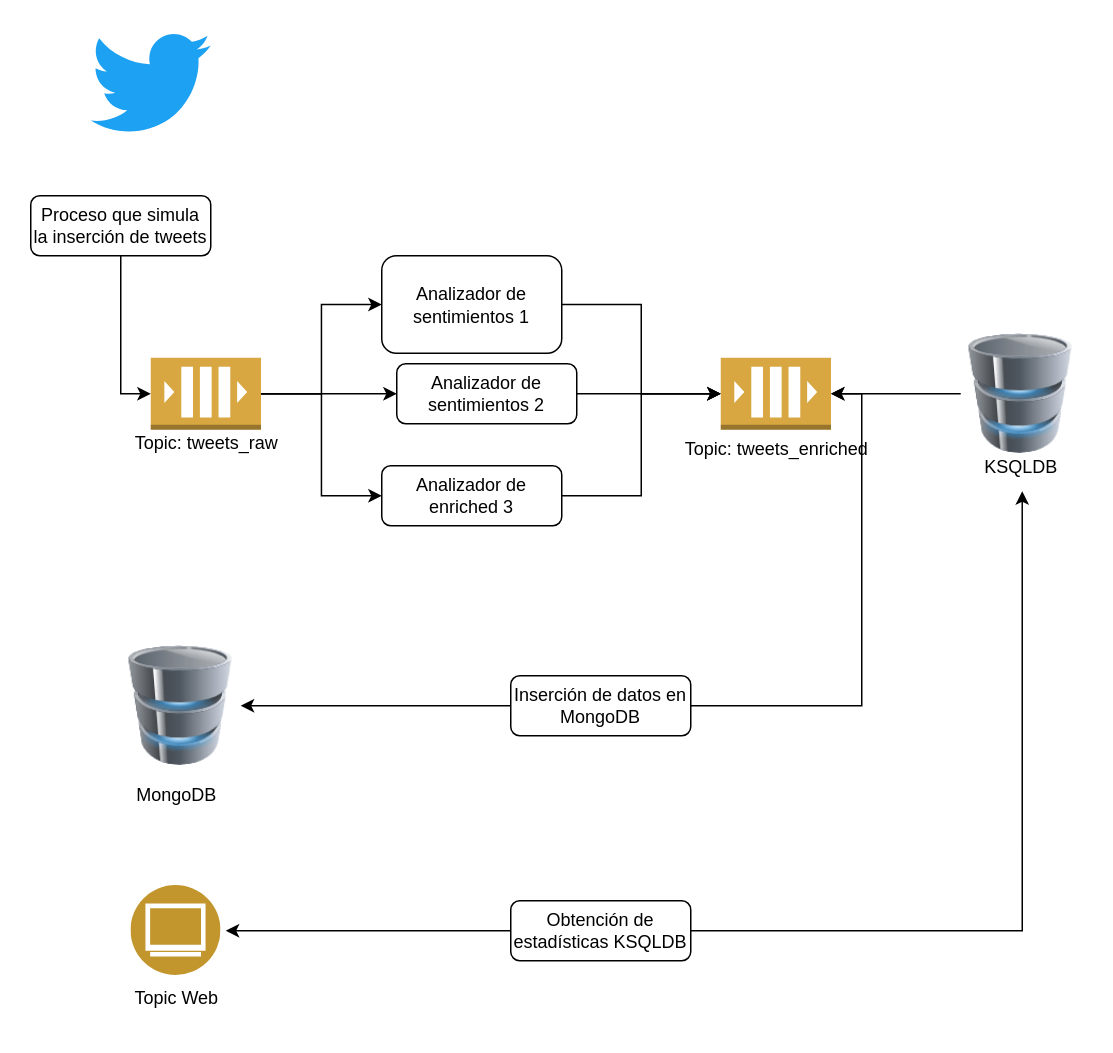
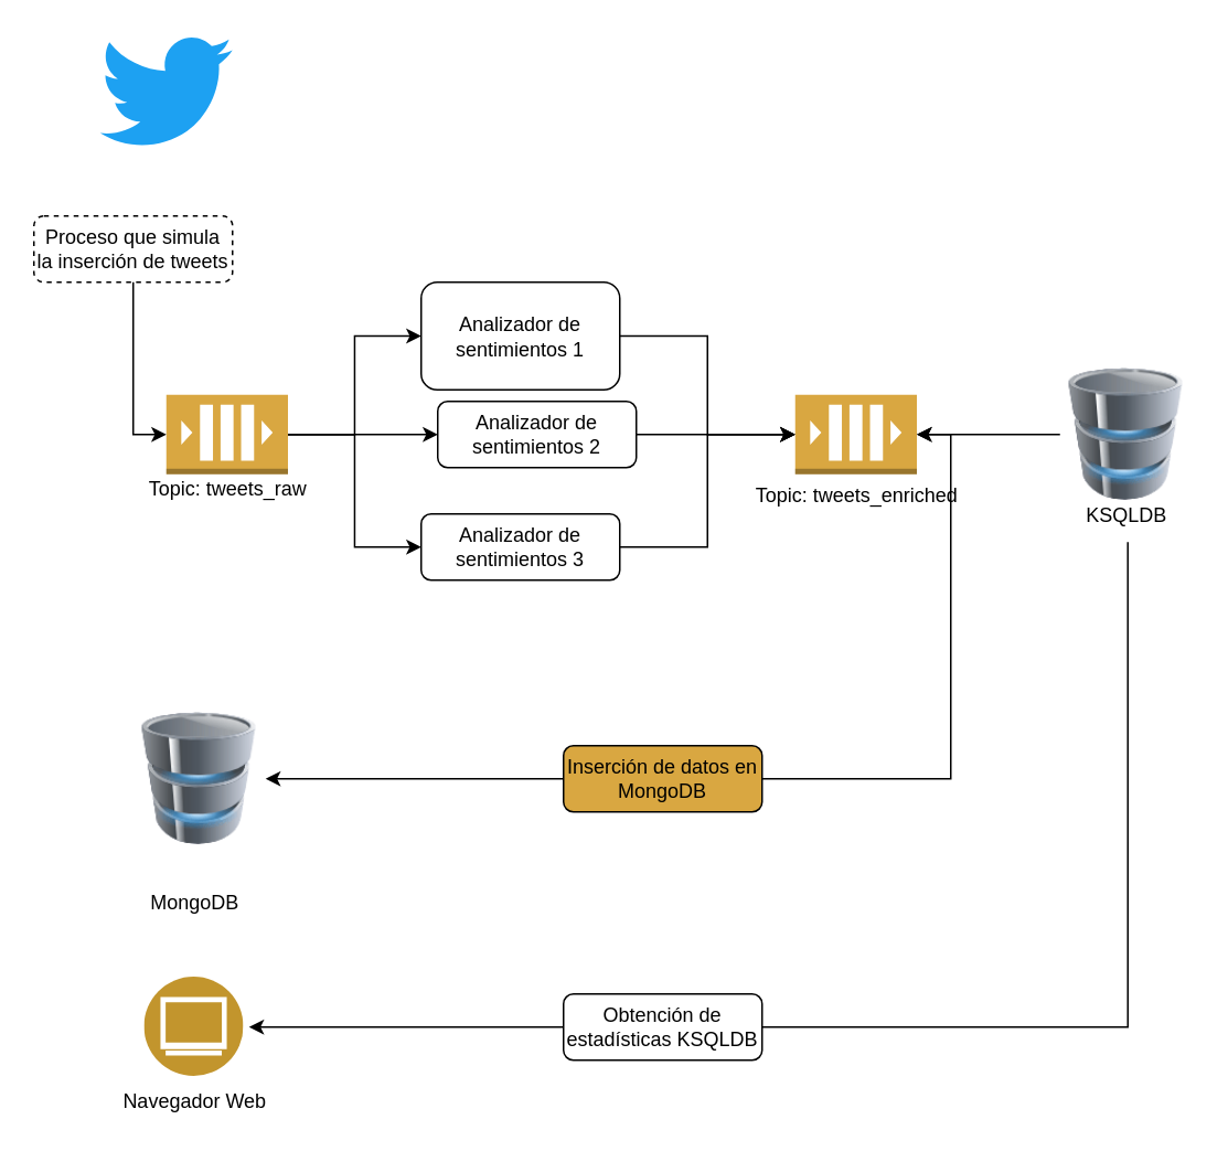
  <mxCell id="0" />
  <mxCell id="1" parent="0" />
  <mxCell id="2" value="" style="dashed=0;outlineConnect=0;html=1;align=center;labelPosition=center;verticalLabelPosition=bottom;verticalAlign=top;shape=mxgraph.weblogos.twitter;fillColor=#1DA1F2;strokeColor=none" vertex="1" parent="1"><mxGeometry x="60" y="20" width="80" height="70" as="geometry" /></mxCell>
- <mxCell id="3" value="Proceso que simula la inserción de tweets" style="rounded=1;whiteSpace=wrap;html=1;fontSize=12;glass=0;strokeWidth=1;shadow=0;" vertex="1" parent="1"><mxGeometry x="20" y="130" width="120" height="40" as="geometry" /></mxCell>
+ <mxCell id="3" value="Proceso que simula la inserción de tweets" style="rounded=1;whiteSpace=wrap;html=1;fontSize=12;glass=0;strokeWidth=1;shadow=0;dashed=1;" vertex="1" parent="1"><mxGeometry x="20" y="130" width="120" height="40" as="geometry" /></mxCell>
  <mxCell id="4" style="edgeStyle=orthogonalEdgeStyle;rounded=0;orthogonalLoop=1;jettySize=auto;html=1;entryX=0;entryY=0.5;entryDx=0;entryDy=0;" edge="1" parent="1" source="7" target="9"><mxGeometry relative="1" as="geometry" /></mxCell>
  <mxCell id="5" style="edgeStyle=orthogonalEdgeStyle;rounded=0;orthogonalLoop=1;jettySize=auto;html=1;entryX=0;entryY=0.5;entryDx=0;entryDy=0;" edge="1" parent="1" source="7" target="11"><mxGeometry relative="1" as="geometry" /></mxCell>
  <mxCell id="6" style="edgeStyle=orthogonalEdgeStyle;rounded=0;orthogonalLoop=1;jettySize=auto;html=1;entryX=0;entryY=0.5;entryDx=0;entryDy=0;" edge="1" parent="1" source="7" target="12"><mxGeometry relative="1" as="geometry" /></mxCell>
  <mxCell id="7" value="" style="outlineConnect=0;dashed=0;verticalLabelPosition=bottom;verticalAlign=top;align=center;html=1;shape=mxgraph.aws3.queue;fillColor=#D9A741;gradientColor=none;" vertex="1" parent="1"><mxGeometry x="100" y="238" width="73.5" height="48" as="geometry" /></mxCell>
  <mxCell id="8" style="edgeStyle=orthogonalEdgeStyle;rounded=0;orthogonalLoop=1;jettySize=auto;html=1;entryX=0;entryY=0.5;entryDx=0;entryDy=0;entryPerimeter=0;" edge="1" parent="1" source="3" target="7"><mxGeometry relative="1" as="geometry" /></mxCell>
  <mxCell id="9" value="Analizador de sentimientos 1" style="rounded=1;whiteSpace=wrap;html=1;fontSize=12;glass=0;strokeWidth=1;shadow=0;" vertex="1" parent="1"><mxGeometry x="254" y="170" width="120" height="65" as="geometry" /></mxCell>
  <mxCell id="10" style="edgeStyle=orthogonalEdgeStyle;rounded=0;orthogonalLoop=1;jettySize=auto;html=1;" edge="1" parent="1" source="11" target="13"><mxGeometry relative="1" as="geometry" /></mxCell>
  <mxCell id="11" value="Analizador de sentimientos 2" style="rounded=1;whiteSpace=wrap;html=1;fontSize=12;glass=0;strokeWidth=1;shadow=0;" vertex="1" parent="1"><mxGeometry x="264" y="242" width="120" height="40" as="geometry" /></mxCell>
- <mxCell id="12" value="Analizador de enriched 3" style="rounded=1;whiteSpace=wrap;html=1;fontSize=12;glass=0;strokeWidth=1;shadow=0;" vertex="1" parent="1"><mxGeometry x="254" y="310" width="120" height="40" as="geometry" /></mxCell>
+ <mxCell id="12" value="Analizador de sentimientos 3" style="rounded=1;whiteSpace=wrap;html=1;fontSize=12;glass=0;strokeWidth=1;shadow=0;" vertex="1" parent="1"><mxGeometry x="254" y="310" width="120" height="40" as="geometry" /></mxCell>
  <mxCell id="13" value="" style="outlineConnect=0;dashed=0;verticalLabelPosition=bottom;verticalAlign=top;align=center;html=1;shape=mxgraph.aws3.queue;fillColor=#D9A741;gradientColor=none;" vertex="1" parent="1"><mxGeometry x="480" y="238" width="73.5" height="48" as="geometry" /></mxCell>
  <mxCell id="14" style="edgeStyle=orthogonalEdgeStyle;rounded=0;orthogonalLoop=1;jettySize=auto;html=1;entryX=0;entryY=0.5;entryDx=0;entryDy=0;entryPerimeter=0;" edge="1" parent="1" source="9" target="13"><mxGeometry relative="1" as="geometry" /></mxCell>
  <mxCell id="15" style="edgeStyle=orthogonalEdgeStyle;rounded=0;orthogonalLoop=1;jettySize=auto;html=1;entryX=0;entryY=0.5;entryDx=0;entryDy=0;entryPerimeter=0;" edge="1" parent="1" source="12" target="13"><mxGeometry relative="1" as="geometry" /></mxCell>
  <mxCell id="16" value="" style="image;html=1;image=img/lib/clip_art/computers/Database_128x128.png" vertex="1" parent="1"><mxGeometry x="80" y="430" width="80" height="80" as="geometry" /></mxCell>
- <mxCell id="17" value="MongoDB" style="text;html=1;align=center;verticalAlign=middle;resizable=0;points=[];autosize=1;strokeColor=none;fillColor=none;" vertex="1" parent="1"><mxGeometry x="76.75" y="515" width="80" height="30" as="geometry" /></mxCell>
+ <mxCell id="17" value="MongoDB" style="text;html=1;align=center;verticalAlign=middle;resizable=0;points=[];autosize=1;strokeColor=none;fillColor=none;" vertex="1" parent="1"><mxGeometry x="76.75" y="530" width="80" height="30" as="geometry" /></mxCell>
  <mxCell id="18" style="edgeStyle=orthogonalEdgeStyle;rounded=0;orthogonalLoop=1;jettySize=auto;html=1;entryX=1;entryY=0.5;entryDx=0;entryDy=0;" edge="1" parent="1" source="19" target="16"><mxGeometry relative="1" as="geometry" /></mxCell>
- <mxCell id="19" value="Inserción de datos en MongoDB" style="rounded=1;whiteSpace=wrap;html=1;fontSize=12;glass=0;strokeWidth=1;shadow=0;" vertex="1" parent="1"><mxGeometry x="340" y="450" width="120" height="40" as="geometry" /></mxCell>
+ <mxCell id="19" value="Inserción de datos en MongoDB" style="rounded=1;whiteSpace=wrap;html=1;fontSize=12;glass=0;strokeWidth=1;shadow=0;fillColor=#d9a741;" vertex="1" parent="1"><mxGeometry x="340" y="450" width="120" height="40" as="geometry" /></mxCell>
  <mxCell id="20" style="edgeStyle=orthogonalEdgeStyle;rounded=0;orthogonalLoop=1;jettySize=auto;html=1;entryX=1;entryY=0.5;entryDx=0;entryDy=0;entryPerimeter=0;" edge="1" parent="1" source="19" target="13"><mxGeometry relative="1" as="geometry"><Array as="points"><mxPoint x="574" y="262" /></Array></mxGeometry></mxCell>
  <mxCell id="21" value="Topic: tweets_raw&lt;div&gt;&lt;br&gt;&lt;/div&gt;" style="text;html=1;align=center;verticalAlign=middle;resizable=0;points=[];autosize=1;strokeColor=none;fillColor=none;" vertex="1" parent="1"><mxGeometry x="76.75" y="282" width="120" height="40" as="geometry" /></mxCell>
  <mxCell id="22" value="Topic: tweets_enriched&lt;div&gt;&lt;br&gt;&lt;/div&gt;" style="text;html=1;align=center;verticalAlign=middle;resizable=0;points=[];autosize=1;strokeColor=none;fillColor=none;" vertex="1" parent="1"><mxGeometry x="441.75" y="286" width="150" height="40" as="geometry" /></mxCell>
  <mxCell id="23" style="edgeStyle=orthogonalEdgeStyle;rounded=0;orthogonalLoop=1;jettySize=auto;html=1;" edge="1" parent="1" source="24"><mxGeometry relative="1" as="geometry"><mxPoint x="150" y="620" as="targetPoint" /></mxGeometry></mxCell>
  <mxCell id="24" value="Obtención de estadísticas KSQLDB" style="rounded=1;whiteSpace=wrap;html=1;fontSize=12;glass=0;strokeWidth=1;shadow=0;" vertex="1" parent="1"><mxGeometry x="340" y="600" width="120" height="40" as="geometry" /></mxCell>
  <mxCell id="25" value="" style="image;html=1;image=img/lib/clip_art/computers/Database_128x128.png" vertex="1" parent="1"><mxGeometry x="640" y="222" width="80" height="80" as="geometry" /></mxCell>
  <mxCell id="26" style="edgeStyle=orthogonalEdgeStyle;rounded=0;orthogonalLoop=1;jettySize=auto;html=1;entryX=1;entryY=0.5;entryDx=0;entryDy=0;entryPerimeter=0;" edge="1" parent="1" source="25" target="13"><mxGeometry relative="1" as="geometry" /></mxCell>
  <mxCell id="27" value="KSQLDB" style="text;html=1;align=center;verticalAlign=middle;resizable=0;points=[];autosize=1;strokeColor=none;fillColor=none;" vertex="1" parent="1"><mxGeometry x="645" y="296" width="70" height="30" as="geometry" /></mxCell>
- <mxCell id="28" style="edgeStyle=orthogonalEdgeStyle;rounded=0;orthogonalLoop=1;jettySize=auto;html=1;entryX=0.514;entryY=1.033;entryDx=0;entryDy=0;entryPerimeter=0;" edge="1" parent="1" source="24" target="27"><mxGeometry relative="1" as="geometry" /></mxCell>
+ <mxCell id="28" style="edgeStyle=orthogonalEdgeStyle;rounded=0;orthogonalLoop=1;jettySize=auto;html=1;entryX=0.514;entryY=1.033;entryDx=0;entryDy=0;entryPerimeter=0;endArrow=none;" edge="1" parent="1" source="24" target="27"><mxGeometry relative="1" as="geometry" /></mxCell>
  <mxCell id="29" value="" style="image;aspect=fixed;perimeter=ellipsePerimeter;html=1;align=center;shadow=0;dashed=0;fontColor=#4277BB;labelBackgroundColor=default;fontSize=12;spacingTop=3;image=img/lib/ibm/users/browser.svg;" vertex="1" parent="1"><mxGeometry x="87" y="590" width="60" height="60" as="geometry" /></mxCell>
- <mxCell id="30" value="Topic Web" style="text;html=1;align=center;verticalAlign=middle;resizable=0;points=[];autosize=1;strokeColor=none;fillColor=none;" vertex="1" parent="1"><mxGeometry x="62" y="650" width="110" height="30" as="geometry" /></mxCell>
+ <mxCell id="30" value="Navegador Web" style="text;html=1;align=center;verticalAlign=middle;resizable=0;points=[];autosize=1;strokeColor=none;fillColor=none;" vertex="1" parent="1"><mxGeometry x="62" y="650" width="110" height="30" as="geometry" /></mxCell>
